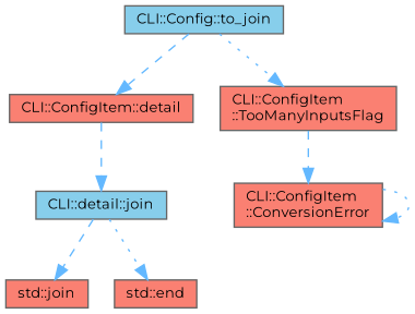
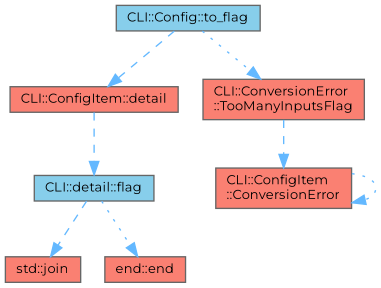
  digraph {
    fontname=Montserrat
    rankdir=TB
    node [color=grey40 fillcolor=salmon fontname=Montserrat fontsize=10 shape=box style=filled]
    edge [color=steelblue1 fontname=Montserrat fontsize=10 labelfontname=Helvetica labelfontsize=10 style=dashed]
-   n1 [color=gray40 fillcolor=skyblue fontcolor=black height=0.2 label="CLI::Config::to_join" width=0.4]
+   n1 [color=gray40 fillcolor=skyblue fontcolor=black height=0.2 label="CLI::Config::to_flag" width=0.4]
    n2 [height=0.2 label="CLI::ConfigItem::detail" width=0.4]
-   n3 [height=0.2 label="CLI::ConfigItem\l::TooManyInputsFlag" width=0.4]
-   n4 [fillcolor=skyblue height=0.2 label="CLI::detail::join" width=0.4]
+   n3 [height=0.2 label="CLI::ConversionError\l::TooManyInputsFlag" width=0.4]
+   n4 [fillcolor=skyblue height=0.2 label="CLI::detail::flag" width=0.4]
    n5 [height=0.2 label="CLI::ConfigItem\l::ConversionError" width=0.4]
    n6 [height=0.2 label="std::join" width=0.4]
-   n7 [height=0.2 label="std::end" width=0.4]
+   n7 [height=0.2 label="end::end" width=0.4]
    n1 -> n2
    n1 -> n3 [style=dotted]
    n2 -> n4
    n3 -> n5
    n4 -> n6
    n4 -> n7 [style=dotted]
    n5 -> n5 [style=dotted]
  }
